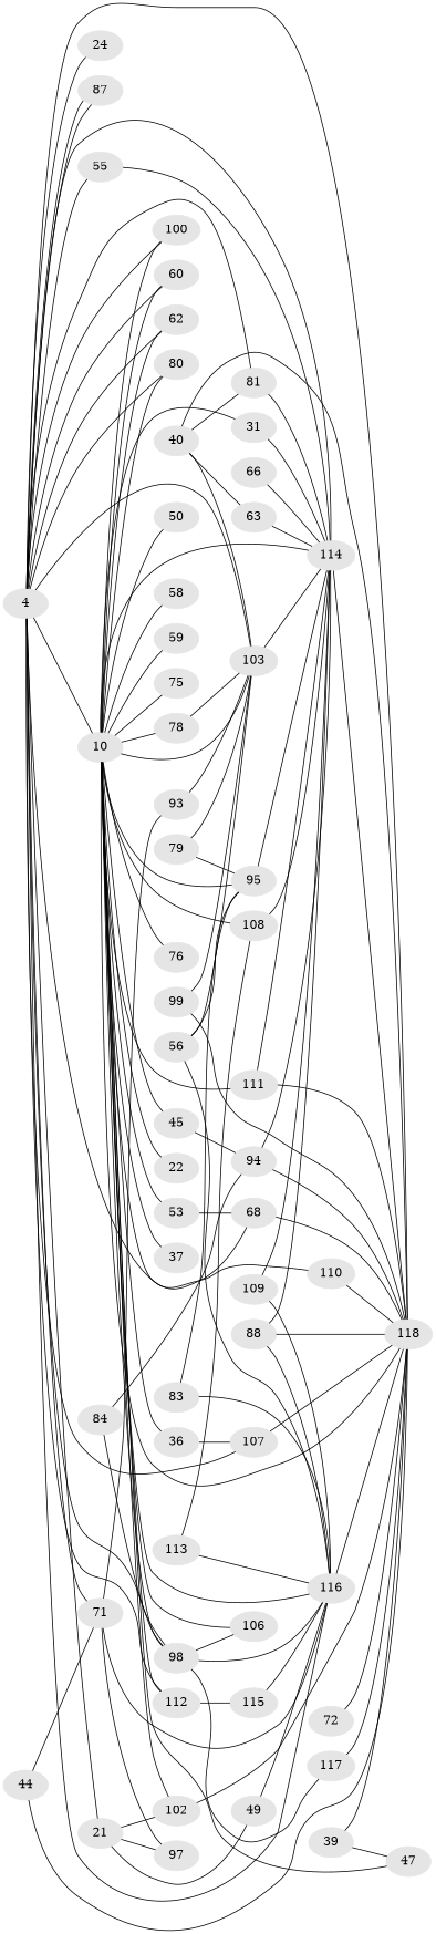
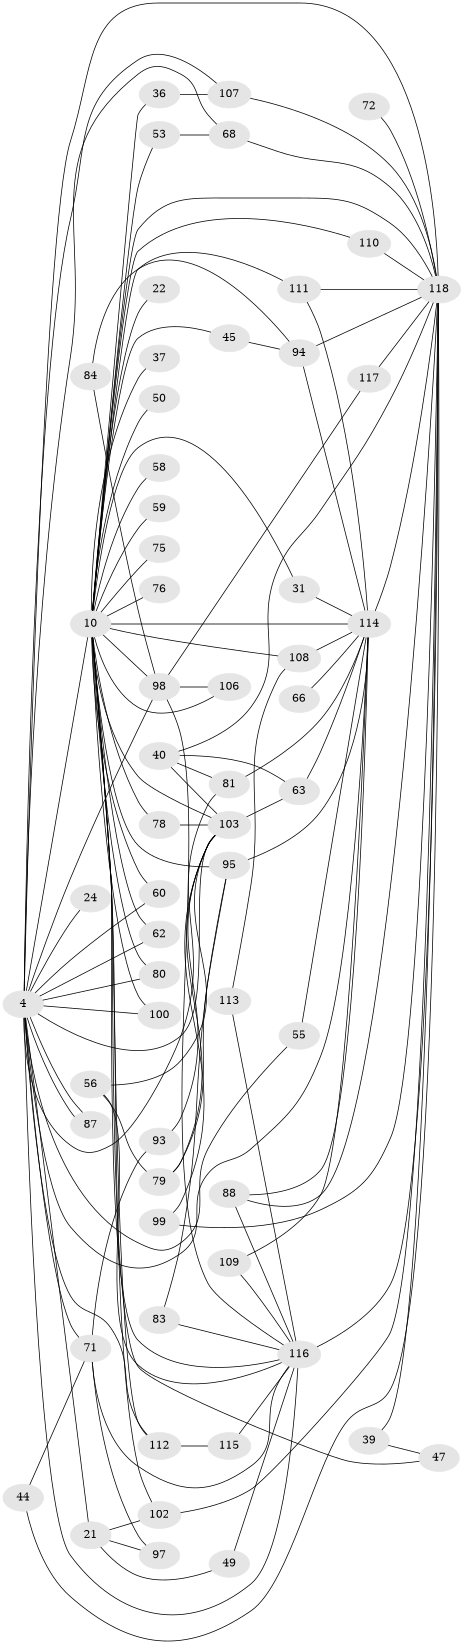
  graph {
    rankdir=LR
    node [color=gray90 style=filled]
    4 [super="+2"]
    10 [super="+6+8"]
    21 [super="+15"]
    24
    55
    60
    62
    68 [super="+52"]
    71 [super="+13"]
    80
    81 [super="+51"]
    87
    98 [super="+67+46"]
    100
    103 [super="+96"]
    107 [super="+41"]
    112 [super="+25+65"]
    114 [super="+11+77+105+23"]
    116 [super="+104"]
    118 [super="+29+69+26"]
    22
    31
    36
    37
    45
    47
    50
    53
    58
    59
    75
    76
    78
    95 [super="+91"]
    102 [super="+92"]
    106
    108
    110 [super="+86"]
    111 [super="+54+82"]
    49
    97
    93
    117
    115
    94 [super="+73"]
    39
    40 [super="+30"]
    63
    44
    56 [super="+42"]
    66
    72
    79
    83
    84
    88 [super="+35"]
    99
    109
    113
    4 -- 10 [weight=8]
    4 -- 21
    4 -- 24 [weight=2]
    4 -- 55
    4 -- 60
    4 -- 62
    4 -- 68 [weight=2]
    4 -- 71 [weight=3]
    4 -- 80
    4 -- 81
    4 -- 87
    4 -- 87
    4 -- 98 [weight=4]
    4 -- 100
    4 -- 103 [weight=4]
    4 -- 107
    4 -- 112 [weight=2]
    4 -- 114 [weight=6]
    4 -- 116 [weight=3]
    4 -- 118 [weight=4]
    10 -- 60
    10 -- 62
    10 -- 80
    10 -- 98
    10 -- 100
    10 -- 103 [weight=2]
    10 -- 112 [weight=2]
    10 -- 114 [weight=16]
    10 -- 116 [weight=5]
    10 -- 118 [weight=8]
    10 -- 22 [weight=2]
    10 -- 31
    10 -- 36 [weight=2]
    10 -- 37 [weight=2]
    10 -- 45
    10 -- 47
    10 -- 50 [weight=2]
    10 -- 53
    10 -- 58 [weight=2]
    10 -- 59 [weight=2]
    10 -- 75 [weight=2]
    10 -- 76 [weight=2]
    10 -- 78
    10 -- 95 [weight=3]
    10 -- 102
    10 -- 106
    10 -- 108
    10 -- 110
    10 -- 111 [weight=2]
    21 -- 102
    21 -- 49
    21 -- 97
    55 -- 114
    68 -- 118
    71 -- 116
    71 -- 97
    71 -- 93
    81 -- 114
    98 -- 116
    98 -- 106
    98 -- 117
-   103 -- 114 [weight=2]
+   103 -- 63 [weight=2]
    107 -- 118
    112 -- 115
    114 -- 118 [weight=6]
    116 -- 118 [weight=2]
    31 -- 114
    36 -- 107
    45 -- 94
    53 -- 68
    78 -- 103
    95 -- 114 [weight=3]
    102 -- 118
    108 -- 114
    110 -- 118
    111 -- 114
    111 -- 118 [weight=2]
    49 -- 116
    93 -- 103
    117 -- 118
    115 -- 116
    94 -- 114 [weight=3]
    94 -- 118
    39 -- 118 [weight=2]
    39 -- 47
    40 -- 81
    40 -- 103
    40 -- 118 [weight=2]
    40 -- 63
    63 -- 114
    44 -- 71
    44 -- 118
    56 -- 103
    56 -- 116
-   56 -- 95
+   56 -- 79
    66 -- 114 [weight=2]
    72 -- 118 [weight=2]
    79 -- 103
    79 -- 95
    83 -- 116
    83 -- 95
    84 -- 98
    84 -- 94
    88 -- 114
    88 -- 116
    88 -- 118
    99 -- 103
    99 -- 118
    109 -- 114
    109 -- 116
    113 -- 116
    113 -- 108
  }
